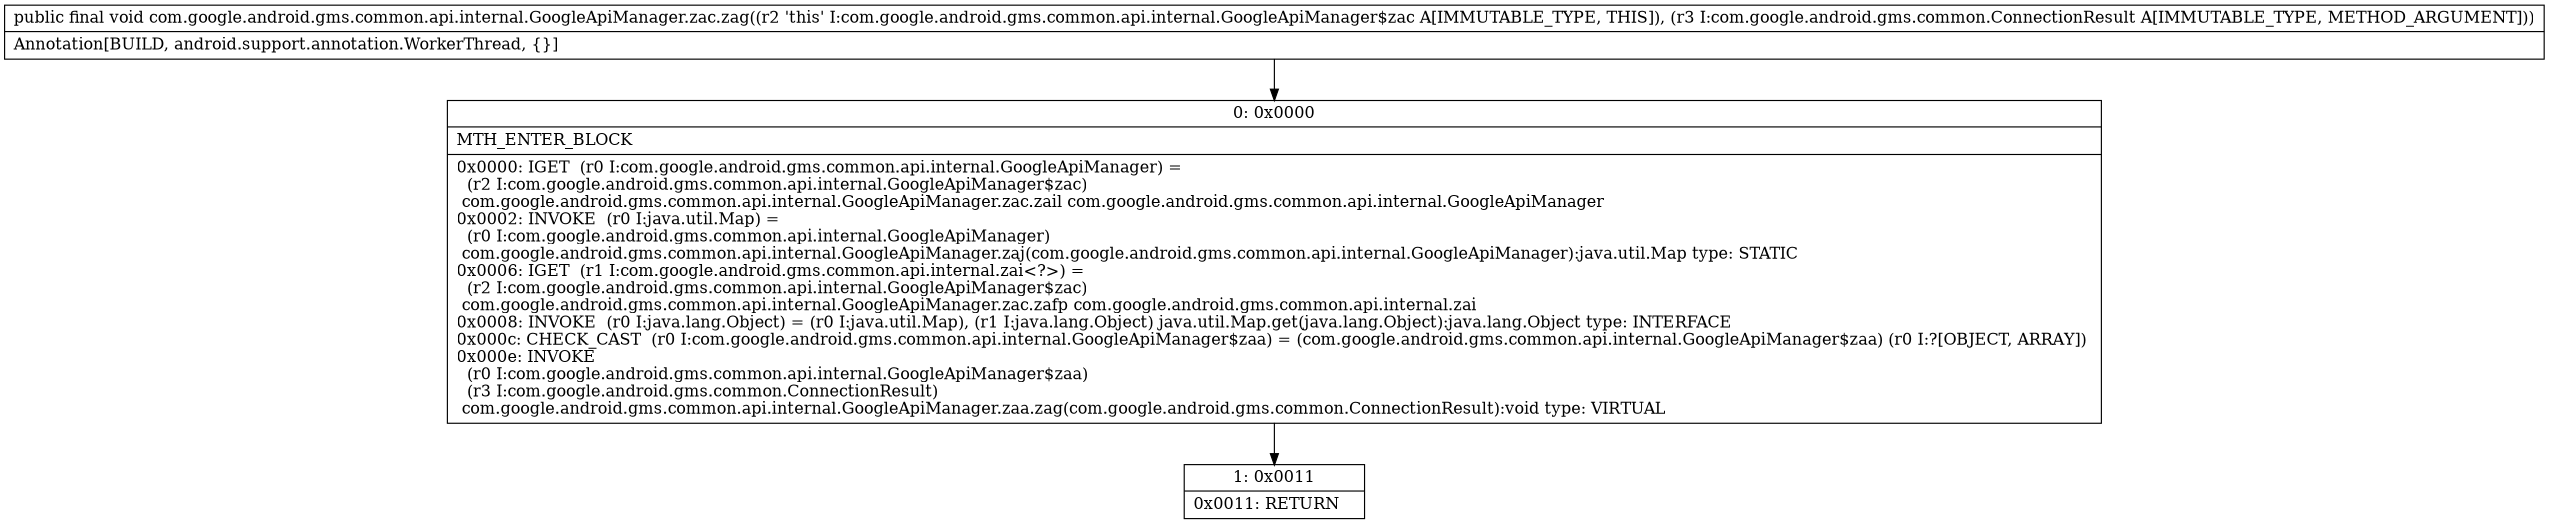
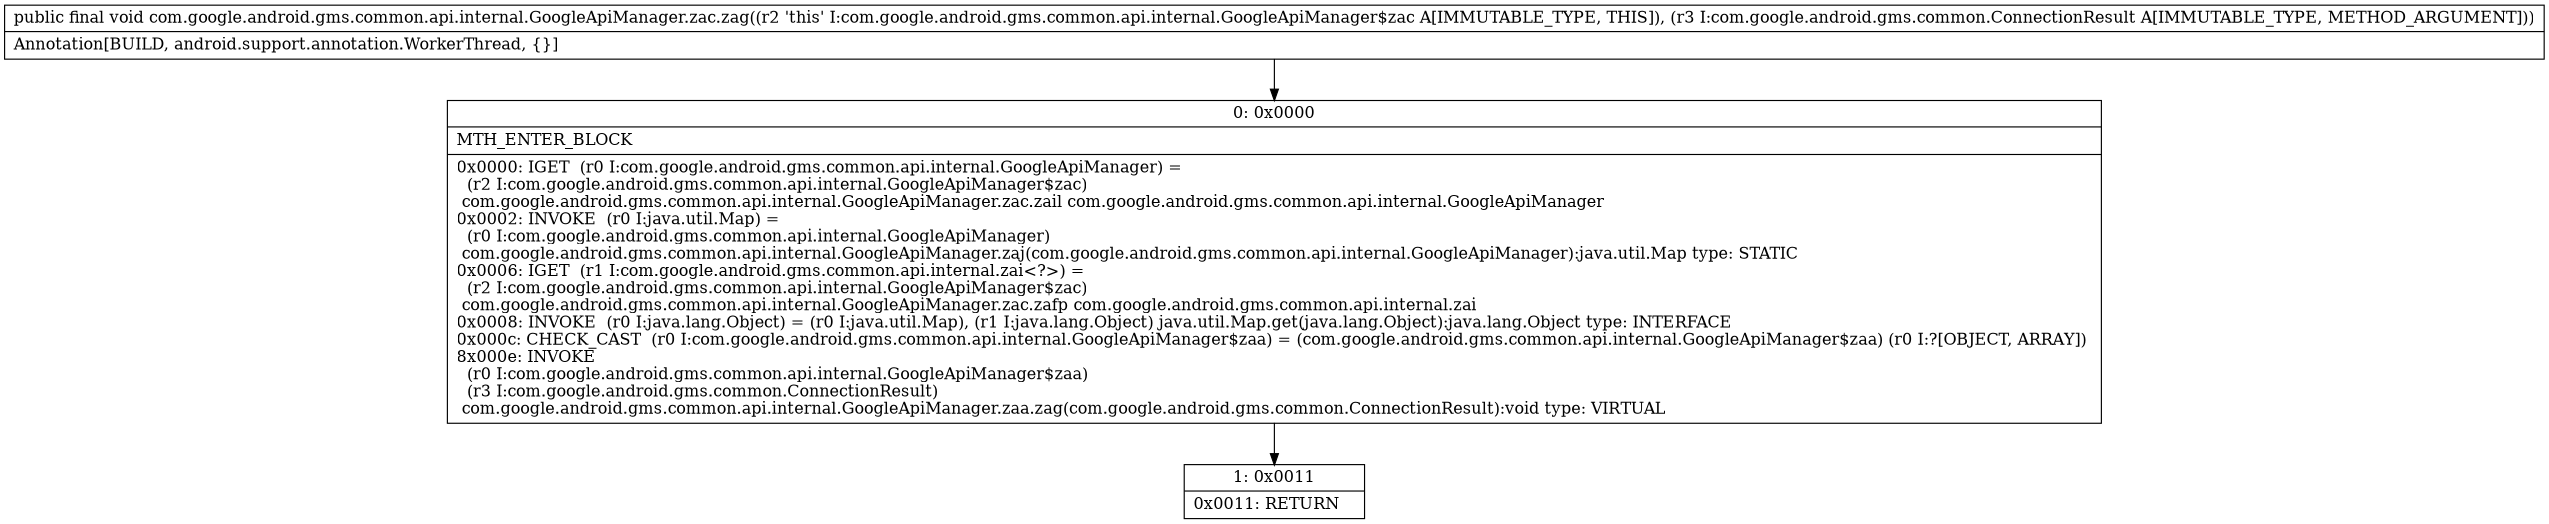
  digraph {
    node [shape=record]
-   n1 [label="{0\:\ 0x0000|MTH_ENTER_BLOCK\l|0x0000: IGET  (r0 I:com.google.android.gms.common.api.internal.GoogleApiManager) = \l  (r2 I:com.google.android.gms.common.api.internal.GoogleApiManager$zac)\l com.google.android.gms.common.api.internal.GoogleApiManager.zac.zail com.google.android.gms.common.api.internal.GoogleApiManager \l0x0002: INVOKE  (r0 I:java.util.Map) = \l  (r0 I:com.google.android.gms.common.api.internal.GoogleApiManager)\l com.google.android.gms.common.api.internal.GoogleApiManager.zaj(com.google.android.gms.common.api.internal.GoogleApiManager):java.util.Map type: STATIC \l0x0006: IGET  (r1 I:com.google.android.gms.common.api.internal.zai\<?\>) = \l  (r2 I:com.google.android.gms.common.api.internal.GoogleApiManager$zac)\l com.google.android.gms.common.api.internal.GoogleApiManager.zac.zafp com.google.android.gms.common.api.internal.zai \l0x0008: INVOKE  (r0 I:java.lang.Object) = (r0 I:java.util.Map), (r1 I:java.lang.Object) java.util.Map.get(java.lang.Object):java.lang.Object type: INTERFACE \l0x000c: CHECK_CAST  (r0 I:com.google.android.gms.common.api.internal.GoogleApiManager$zaa) = (com.google.android.gms.common.api.internal.GoogleApiManager$zaa) (r0 I:?[OBJECT, ARRAY]) \l0x000e: INVOKE  \l  (r0 I:com.google.android.gms.common.api.internal.GoogleApiManager$zaa)\l  (r3 I:com.google.android.gms.common.ConnectionResult)\l com.google.android.gms.common.api.internal.GoogleApiManager.zaa.zag(com.google.android.gms.common.ConnectionResult):void type: VIRTUAL \l}"]
+   n1 [label="{0\:\ 0x0000|MTH_ENTER_BLOCK\l|0x0000: IGET  (r0 I:com.google.android.gms.common.api.internal.GoogleApiManager) = \l  (r2 I:com.google.android.gms.common.api.internal.GoogleApiManager$zac)\l com.google.android.gms.common.api.internal.GoogleApiManager.zac.zail com.google.android.gms.common.api.internal.GoogleApiManager \l0x0002: INVOKE  (r0 I:java.util.Map) = \l  (r0 I:com.google.android.gms.common.api.internal.GoogleApiManager)\l com.google.android.gms.common.api.internal.GoogleApiManager.zaj(com.google.android.gms.common.api.internal.GoogleApiManager):java.util.Map type: STATIC \l0x0006: IGET  (r1 I:com.google.android.gms.common.api.internal.zai\<?\>) = \l  (r2 I:com.google.android.gms.common.api.internal.GoogleApiManager$zac)\l com.google.android.gms.common.api.internal.GoogleApiManager.zac.zafp com.google.android.gms.common.api.internal.zai \l0x0008: INVOKE  (r0 I:java.lang.Object) = (r0 I:java.util.Map), (r1 I:java.lang.Object) java.util.Map.get(java.lang.Object):java.lang.Object type: INTERFACE \l0x000c: CHECK_CAST  (r0 I:com.google.android.gms.common.api.internal.GoogleApiManager$zaa) = (com.google.android.gms.common.api.internal.GoogleApiManager$zaa) (r0 I:?[OBJECT, ARRAY]) \l8x000e: INVOKE  \l  (r0 I:com.google.android.gms.common.api.internal.GoogleApiManager$zaa)\l  (r3 I:com.google.android.gms.common.ConnectionResult)\l com.google.android.gms.common.api.internal.GoogleApiManager.zaa.zag(com.google.android.gms.common.ConnectionResult):void type: VIRTUAL \l}"]
    n2 [label="{1\:\ 0x0011|0x0011: RETURN   \l}"]
    n3 [label="{public final void com.google.android.gms.common.api.internal.GoogleApiManager.zac.zag((r2 'this' I:com.google.android.gms.common.api.internal.GoogleApiManager$zac A[IMMUTABLE_TYPE, THIS]), (r3 I:com.google.android.gms.common.ConnectionResult A[IMMUTABLE_TYPE, METHOD_ARGUMENT]))  | Annotation[BUILD, android.support.annotation.WorkerThread, \{\}]\l}"]
    n1 -> n2
    n3 -> n1
  }
